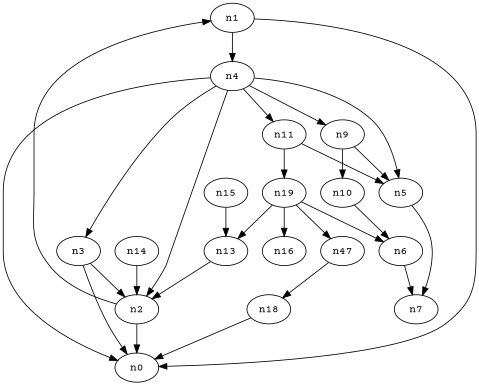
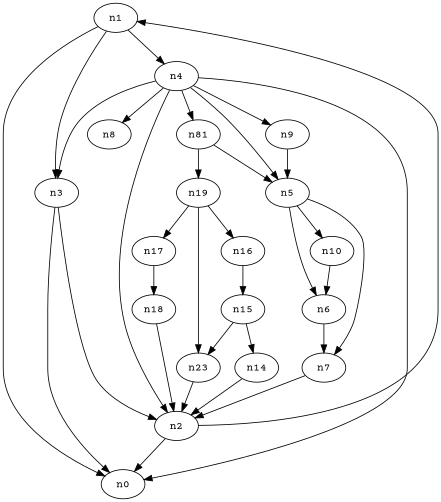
  digraph {
    fontname="Courier Prime"
    node [fontname="Courier Prime"]
    edge [fontname="Courier Prime"]
    n1
    n0
    n3
    n4
    n2
    n5
-   n11
+   n8
+   n11 [label=n81]
    n9
    n6
    n7
    n10
    n12 [label=n19]
-   n13
+   n13 [label=n23]
    n16
-   n17 [label=n47]
+   n17
    n15
    n18
    n14
    n1 -> n0
+   n1 -> n3
    n1 -> n4
    n3 -> n0
    n3 -> n2
    n4 -> n0
    n4 -> n3
    n4 -> n2
    n4 -> n5
+   n4 -> n8
    n4 -> n11
    n4 -> n9
    n2 -> n1
    n2 -> n0
-   n12 -> n6
+   n5 -> n6
    n5 -> n7
-   n9 -> n10
+   n5 -> n10
    n11 -> n5
    n11 -> n12
    n9 -> n5
    n6 -> n7
+   n7 -> n2
    n10 -> n6
    n12 -> n13
    n12 -> n16
    n12 -> n17
    n13 -> n2
+   n16 -> n15
    n17 -> n18
    n15 -> n13
-   n18 -> n0
+   n15 -> n14
+   n18 -> n2
    n14 -> n2
  }
